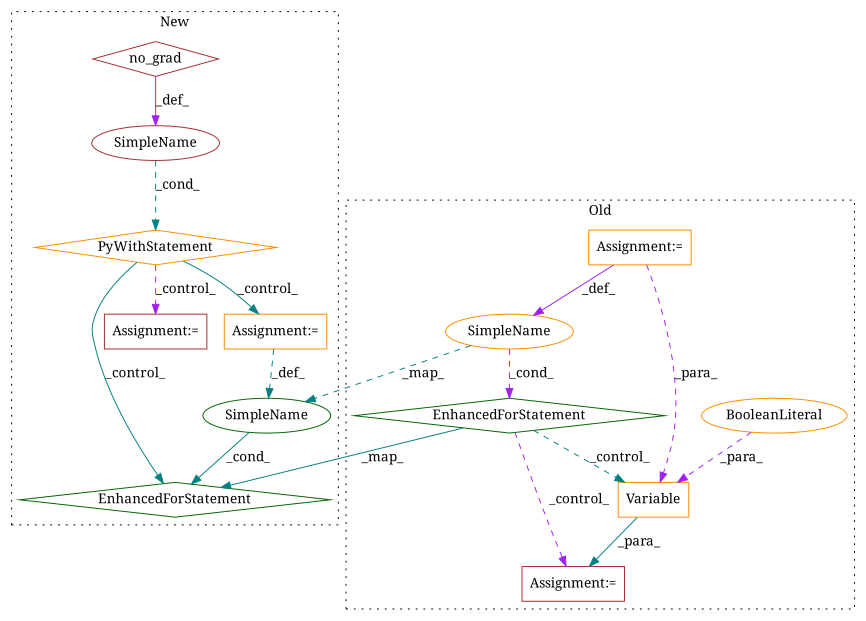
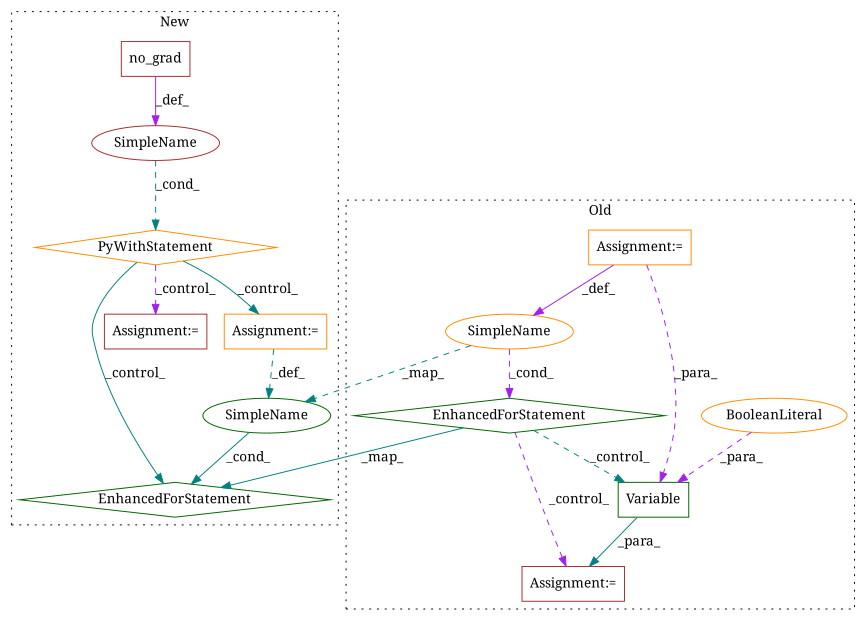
  digraph {
    fontname="Noto Serif"
    node [a=7 color=darkorange fontname="Noto Serif" l="97,2" s="9678,9810" shape=box]
    edge [color=teal fontname="Noto Serif" style=dashed]
-   n1 [a=32 l="9,1" label=Variable s="9880,9898"]
+   n1 [a=32 color=darkgreen l="9,1" label=Variable s="9880,9898"]
    n2 [a=9 l=4 label=BooleanLiteral s=9894 shape=ellipse]
    n3 [color=brown l=1 label="Assignment:=" s=9879]
    n4 [label="Assignment:="]
    n5 [a=42 l=6 label=SimpleName s=9779 shape=ellipse]
    n6 [a=70 color=darkgreen label=EnhancedForStatement shape=diamond]
-   n7 [a=32 color=brown l=9 label=no_grad s=9534 shape=diamond]
+   n7 [a=32 color=brown l=9 label=no_grad s=9534]
    n8 [a=104 l="10,2" label=PyWithStatement s="9518,9543" shape=diamond]
    n9 [l="107,2" label="Assignment:=" s="9679,9821"]
    n10 [a=42 color=brown label=SimpleName shape=ellipse l="" s=""]
    n11 [a=42 color=darkgreen l=6 label=SimpleName s=9790 shape=ellipse]
    n12 [a=70 color=darkgreen l="107,2" label=EnhancedForStatement s="9679,9821" shape=diamond]
    n13 [color=brown l=2 label="Assignment:=" s=11009]
    subgraph cluster_1 {
      label=Old
      style=dotted
      n1
      n2
      n3
      n4
      n5
      n6
    }
    subgraph cluster_2 {
      label=New
      style=dotted
      n7
      n8
      n9
      n10
      n11
      n12
      n13
    }
    n1 -> n3 [label=_para_ style=solid]
    n2 -> n1 [color=purple label=_para_]
    n4 -> n1 [color=purple label=_para_]
    n4 -> n5 [color=purple label=_def_ style=solid]
    n5 -> n6 [color=purple label=_cond_]
    n5 -> n11 [label=_map_]
    n6 -> n1 [label=_control_]
    n6 -> n3 [color=purple label=_control_]
    n6 -> n12 [label=_map_ style=solid]
    n7 -> n10 [color=purple label=_def_ style=solid]
    n8 -> n9 [label=_control_ style=solid]
    n8 -> n12 [label=_control_ style=solid]
    n8 -> n13 [color=purple label=_control_]
    n9 -> n11 [label=_def_]
    n10 -> n8 [label=_cond_]
    n11 -> n12 [label=_cond_ style=solid]
  }
